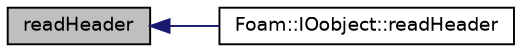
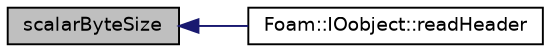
  digraph {
    rankdir=LR
    node [color=black fontname=Helvetica fontsize=10 shape=box]
-   n1 [fillcolor=grey75 fontcolor=black height=0.2 label=readHeader style=filled width=0.4]
+   n1 [fillcolor=grey75 fontcolor=black height=0.2 label=scalarByteSize style=filled width=0.4]
    n2 [height=0.2 label="Foam::IOobject::readHeader" width=0.4]
    n1 -> n2 [color=midnightblue dir=back fontname=Helvetica fontsize=10 labelfontname=Helvetica labelfontsize=10 style=solid]
  }
